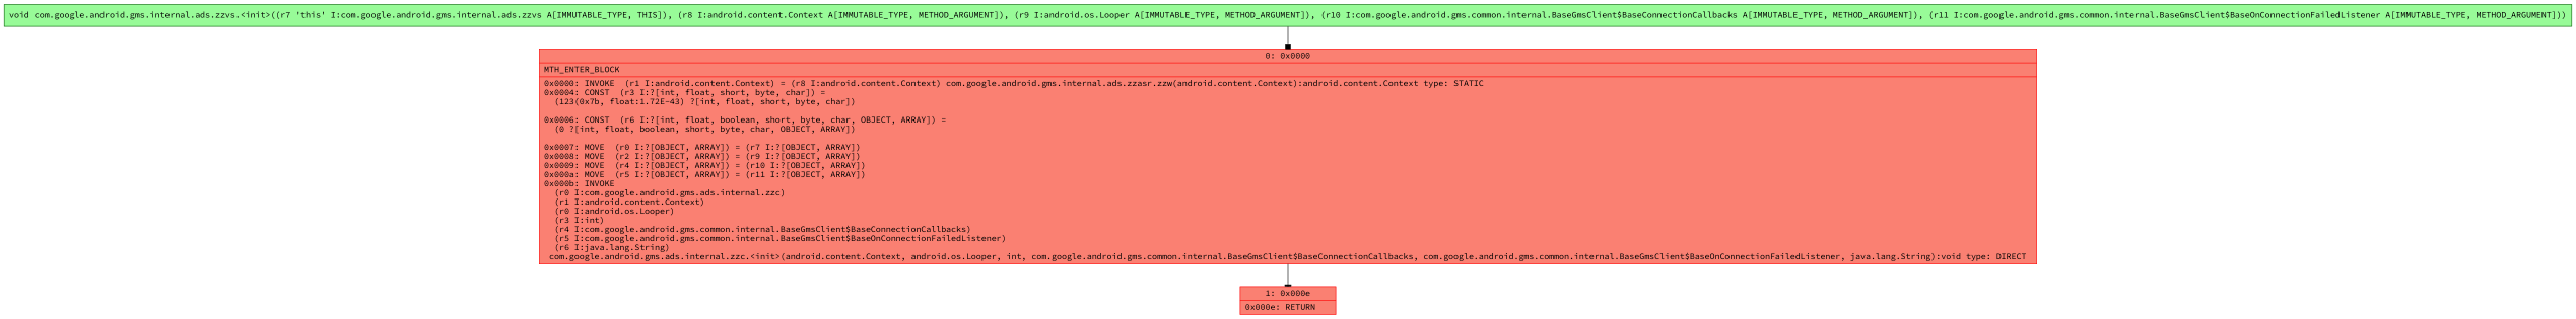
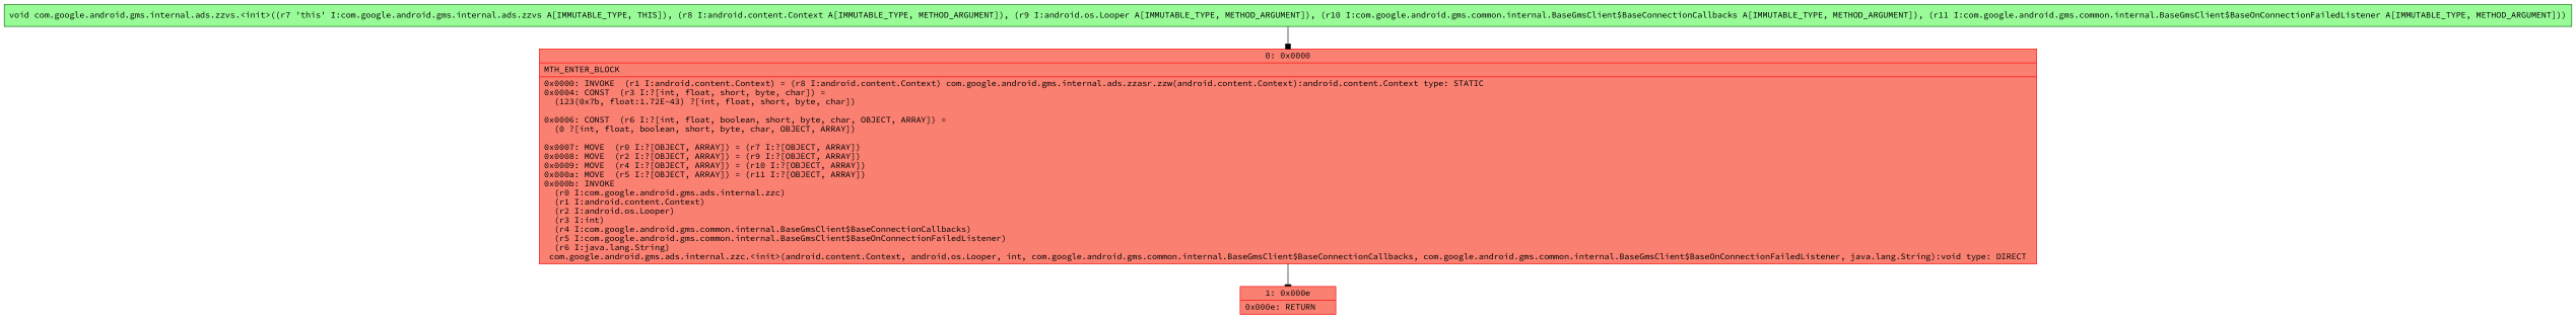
  digraph {
    fontname="Source Code Pro"
    node [shape=record style=filled fillcolor=salmon color=red fontname="Source Code Pro"]
    edge [fontname="Source Code Pro"]
-   n1 [label="{0\:\ 0x0000|MTH_ENTER_BLOCK\l|0x0000: INVOKE  (r1 I:android.content.Context) = (r8 I:android.content.Context) com.google.android.gms.internal.ads.zzasr.zzw(android.content.Context):android.content.Context type: STATIC \l0x0004: CONST  (r3 I:?[int, float, short, byte, char]) = \l  (123(0x7b, float:1.72E\-43) ?[int, float, short, byte, char])\l \l0x0006: CONST  (r6 I:?[int, float, boolean, short, byte, char, OBJECT, ARRAY]) = \l  (0 ?[int, float, boolean, short, byte, char, OBJECT, ARRAY])\l \l0x0007: MOVE  (r0 I:?[OBJECT, ARRAY]) = (r7 I:?[OBJECT, ARRAY]) \l0x0008: MOVE  (r2 I:?[OBJECT, ARRAY]) = (r9 I:?[OBJECT, ARRAY]) \l0x0009: MOVE  (r4 I:?[OBJECT, ARRAY]) = (r10 I:?[OBJECT, ARRAY]) \l0x000a: MOVE  (r5 I:?[OBJECT, ARRAY]) = (r11 I:?[OBJECT, ARRAY]) \l0x000b: INVOKE  \l  (r0 I:com.google.android.gms.ads.internal.zzc)\l  (r1 I:android.content.Context)\l  (r0 I:android.os.Looper)\l  (r3 I:int)\l  (r4 I:com.google.android.gms.common.internal.BaseGmsClient$BaseConnectionCallbacks)\l  (r5 I:com.google.android.gms.common.internal.BaseGmsClient$BaseOnConnectionFailedListener)\l  (r6 I:java.lang.String)\l com.google.android.gms.ads.internal.zzc.\<init\>(android.content.Context, android.os.Looper, int, com.google.android.gms.common.internal.BaseGmsClient$BaseConnectionCallbacks, com.google.android.gms.common.internal.BaseGmsClient$BaseOnConnectionFailedListener, java.lang.String):void type: DIRECT \l}"]
+   n1 [label="{0\:\ 0x0000|MTH_ENTER_BLOCK\l|0x0000: INVOKE  (r1 I:android.content.Context) = (r8 I:android.content.Context) com.google.android.gms.internal.ads.zzasr.zzw(android.content.Context):android.content.Context type: STATIC \l0x0004: CONST  (r3 I:?[int, float, short, byte, char]) = \l  (123(0x7b, float:1.72E\-43) ?[int, float, short, byte, char])\l \l0x0006: CONST  (r6 I:?[int, float, boolean, short, byte, char, OBJECT, ARRAY]) = \l  (0 ?[int, float, boolean, short, byte, char, OBJECT, ARRAY])\l \l0x0007: MOVE  (r0 I:?[OBJECT, ARRAY]) = (r7 I:?[OBJECT, ARRAY]) \l0x0008: MOVE  (r2 I:?[OBJECT, ARRAY]) = (r9 I:?[OBJECT, ARRAY]) \l0x0009: MOVE  (r4 I:?[OBJECT, ARRAY]) = (r10 I:?[OBJECT, ARRAY]) \l0x000a: MOVE  (r5 I:?[OBJECT, ARRAY]) = (r11 I:?[OBJECT, ARRAY]) \l0x000b: INVOKE  \l  (r0 I:com.google.android.gms.ads.internal.zzc)\l  (r1 I:android.content.Context)\l  (r2 I:android.os.Looper)\l  (r3 I:int)\l  (r4 I:com.google.android.gms.common.internal.BaseGmsClient$BaseConnectionCallbacks)\l  (r5 I:com.google.android.gms.common.internal.BaseGmsClient$BaseOnConnectionFailedListener)\l  (r6 I:java.lang.String)\l com.google.android.gms.ads.internal.zzc.\<init\>(android.content.Context, android.os.Looper, int, com.google.android.gms.common.internal.BaseGmsClient$BaseConnectionCallbacks, com.google.android.gms.common.internal.BaseGmsClient$BaseOnConnectionFailedListener, java.lang.String):void type: DIRECT \l}"]
    n2 [label="{1\:\ 0x000e|0x000e: RETURN   \l}"]
    n3 [label="{void com.google.android.gms.internal.ads.zzvs.\<init\>((r7 'this' I:com.google.android.gms.internal.ads.zzvs A[IMMUTABLE_TYPE, THIS]), (r8 I:android.content.Context A[IMMUTABLE_TYPE, METHOD_ARGUMENT]), (r9 I:android.os.Looper A[IMMUTABLE_TYPE, METHOD_ARGUMENT]), (r10 I:com.google.android.gms.common.internal.BaseGmsClient$BaseConnectionCallbacks A[IMMUTABLE_TYPE, METHOD_ARGUMENT]), (r11 I:com.google.android.gms.common.internal.BaseGmsClient$BaseOnConnectionFailedListener A[IMMUTABLE_TYPE, METHOD_ARGUMENT])) }" fillcolor=palegreen color=darkgreen]
    n1 -> n2 [arrowhead=tee]
    n3 -> n1 [arrowhead=box]
  }
